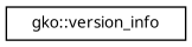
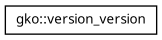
  digraph {
    rankdir=LR
    fontname="Noto Sans"
-   n1 [color=black fillcolor=white fontname="Noto Sans" fontsize=10 height=0.2 label="gko::version_info" shape=record style=filled width=0.4]
+   n1 [color=black fillcolor=white fontname="Noto Sans" fontsize=10 height=0.2 label="gko::version_version" shape=record style=filled width=0.4]
  }
